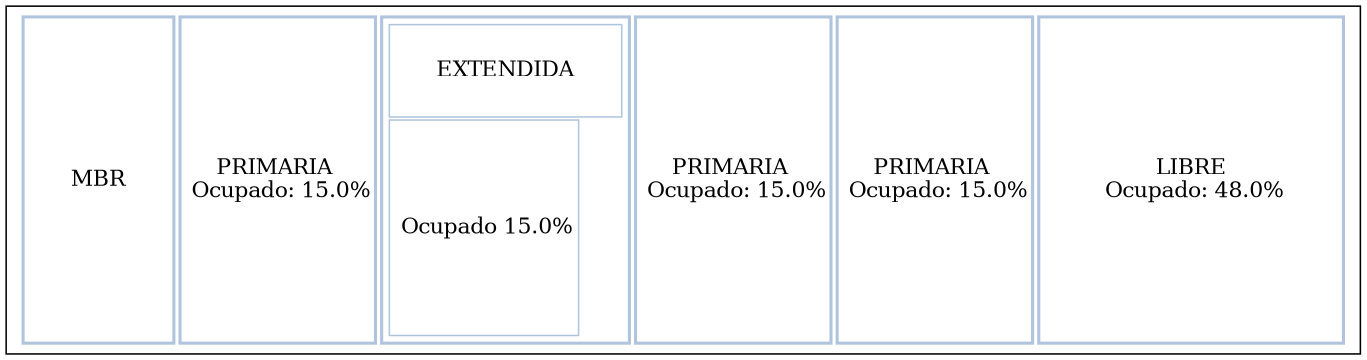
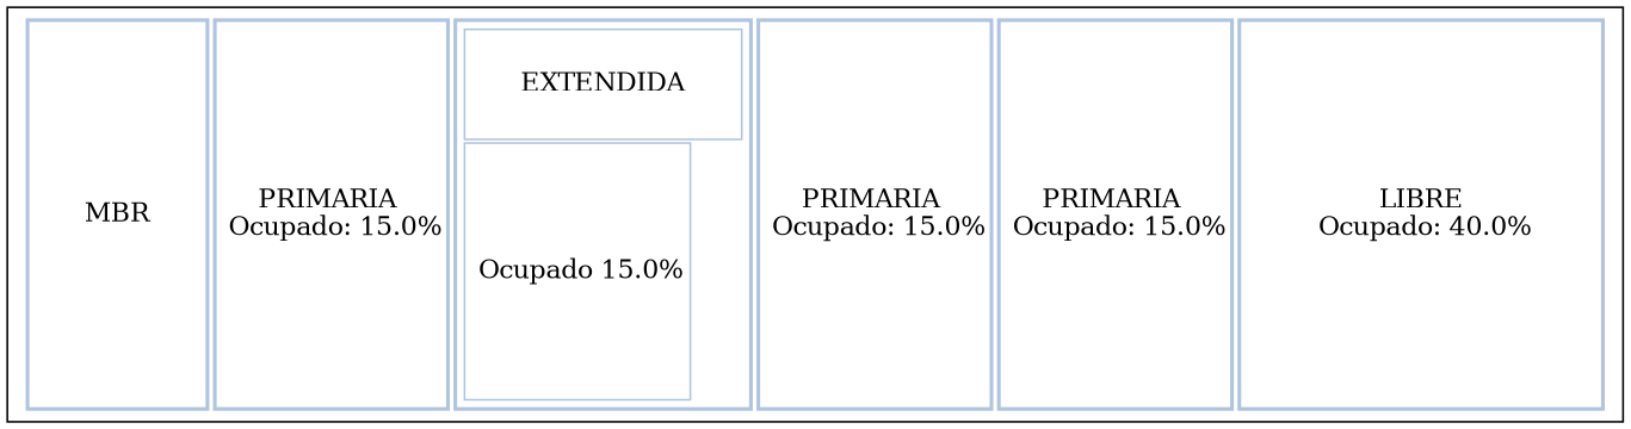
  digraph {
-   n1 [label=<      <table border='0' cellborder='2' width='600' height="200" color='LIGHTSTEELBLUE'>      <tr>      <td height='200' width='100'> MBR </td>      <td height='200' width='75.0'>PRIMARIA <br/> Ocupado: 15.0%</td>      <td  height='200' width='15.0'>      <table border='0'  height='200' WIDTH='15.0' cellborder='1'>      <tr>  <td height='60' colspan='15'>EXTENDIDA</td>  </tr>      <tr>      <td height='140'> Ocupado 15.0%</td>     </tr>      </table>      </td>      <td height='200' width='75.0'>PRIMARIA <br/> Ocupado: 15.0%</td>      <td height='200' width='75.0'>PRIMARIA <br/> Ocupado: 15.0%</td>      <td height='200' width='200.0'>LIBRE<br/> Ocupado: 48.0%</td>      </tr>       </table>         > shape=box]
+   n1 [label=<      <table border='0' cellborder='2' width='600' height="200" color='LIGHTSTEELBLUE'>      <tr>      <td height='200' width='100'> MBR </td>      <td height='200' width='75.0'>PRIMARIA <br/> Ocupado: 15.0%</td>      <td  height='200' width='15.0'>      <table border='0'  height='200' WIDTH='15.0' cellborder='1'>      <tr>  <td height='60' colspan='15'>EXTENDIDA</td>  </tr>      <tr>      <td height='140'> Ocupado 15.0%</td>     </tr>      </table>      </td>      <td height='200' width='75.0'>PRIMARIA <br/> Ocupado: 15.0%</td>      <td height='200' width='75.0'>PRIMARIA <br/> Ocupado: 15.0%</td>      <td height='200' width='200.0'>LIBRE<br/> Ocupado: 40.0%</td>      </tr>       </table>         > shape=box]
  }
